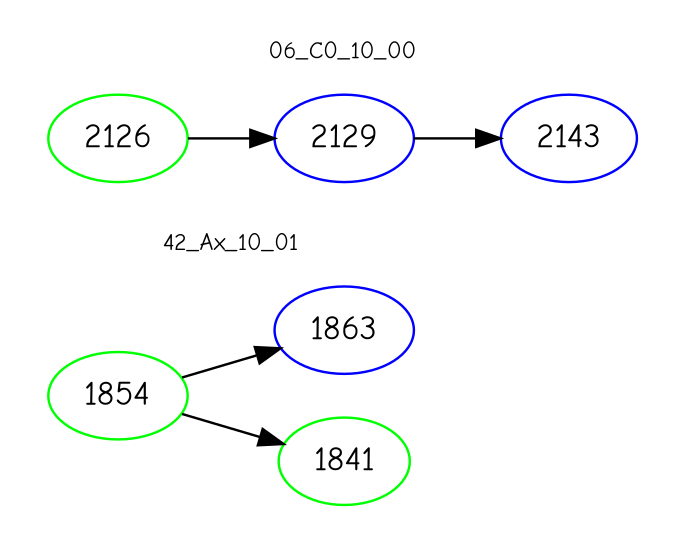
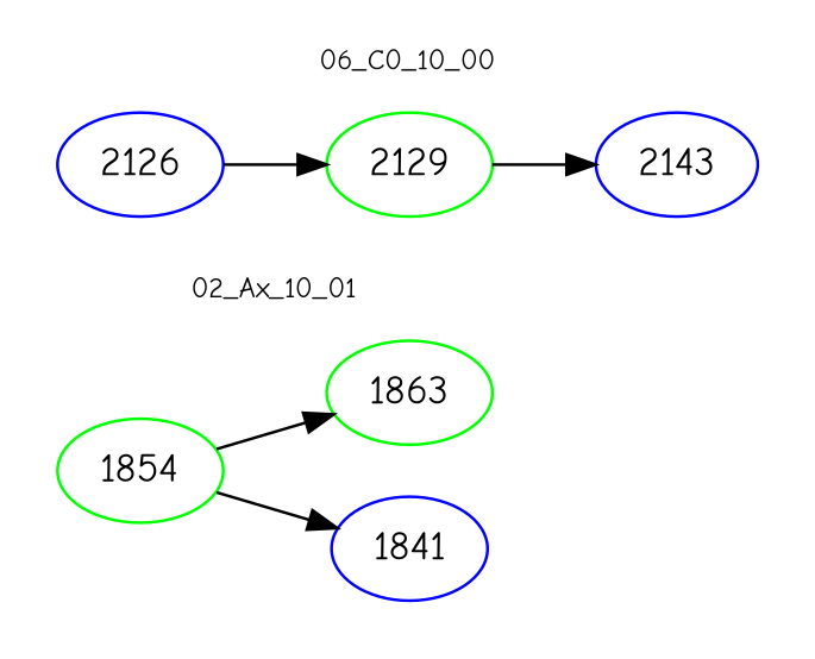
  digraph {
    fontname="Comic Neue"
    rankdir=LR
    node [color=green fontname="Comic Neue"]
    edge [color=black fontname="Comic Neue"]
    n1 [label=1854]
-   n2 [label=1841]
-   n3 [color=blue label=1863]
-   n4 [color=blue label=2129]
-   n5 [label=2126]
+   n2 [color=blue label=1841]
+   n3 [label=1863]
+   n4 [label=2129]
+   n5 [color=blue label=2126]
    n6 [color=blue label=2143]
    subgraph cluster_1 {
      color=white
      fontsize=10
-     label="42_Ax_10_01"
+     label="02_Ax_10_01"
      n1
      n2
      n3
    }
    subgraph cluster_2 {
      color=white
      fontsize=10
      label="06_C0_10_00"
      n4
      n5
      n6
    }
    n1 -> n2
    n1 -> n3
    n4 -> n6
    n5 -> n4
  }
